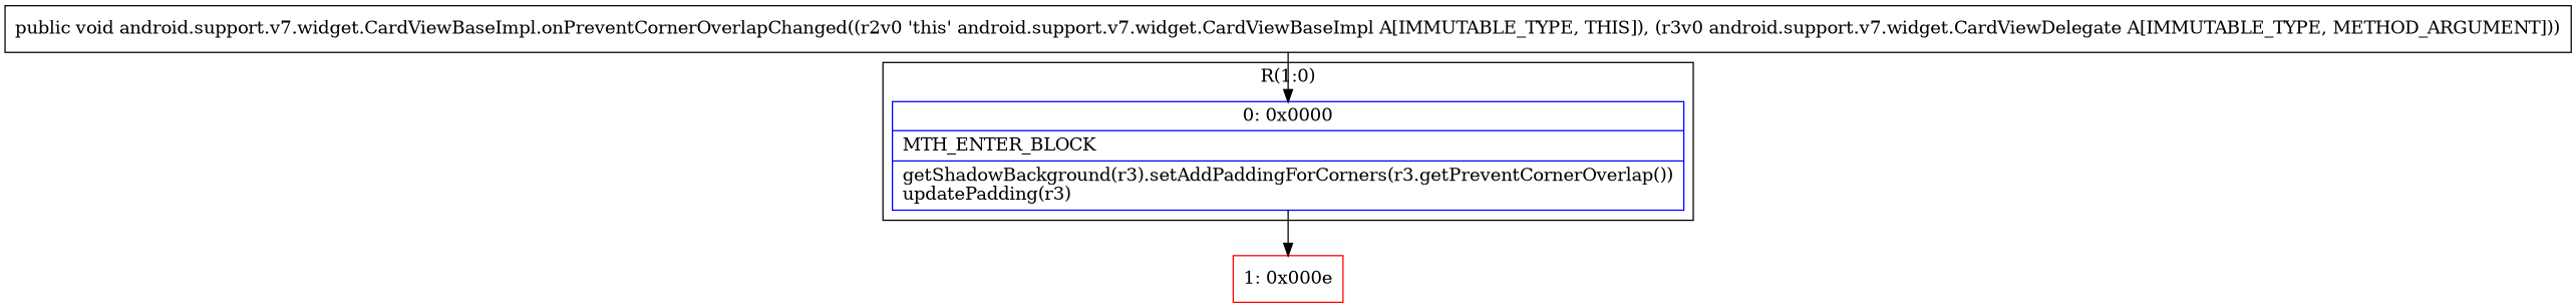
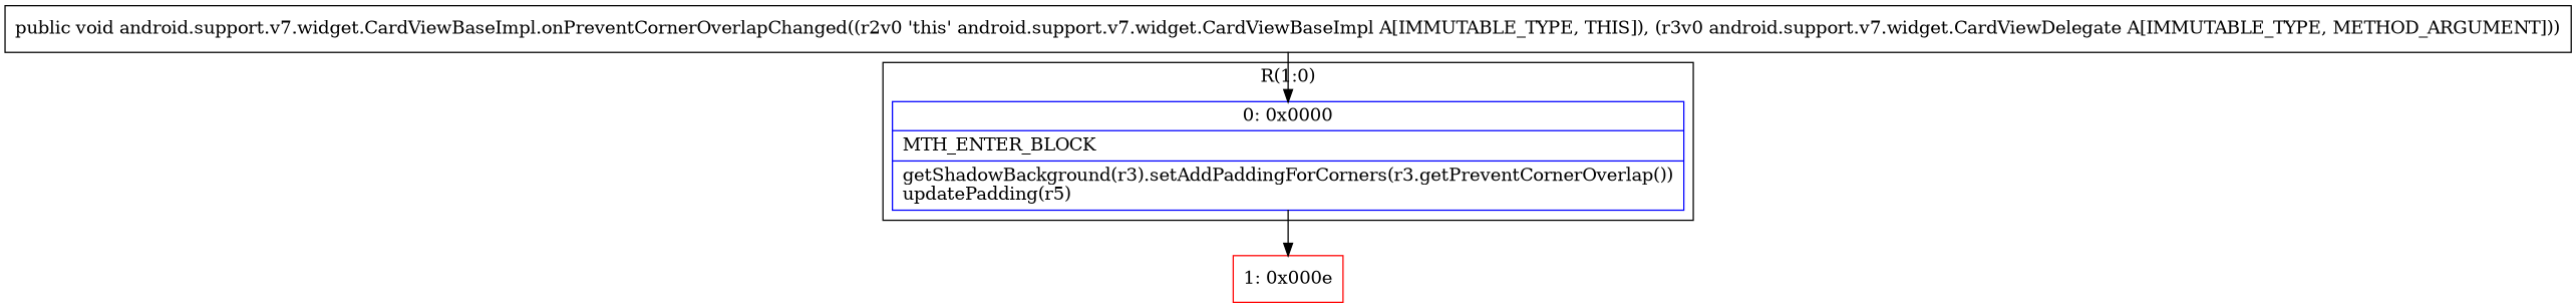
  digraph {
    node [shape=record]
-   n1 [color=blue label="{0\:\ 0x0000|MTH_ENTER_BLOCK\l|getShadowBackground(r3).setAddPaddingForCorners(r3.getPreventCornerOverlap())\lupdatePadding(r3)\l}"]
+   n1 [color=blue label="{0\:\ 0x0000|MTH_ENTER_BLOCK\l|getShadowBackground(r3).setAddPaddingForCorners(r3.getPreventCornerOverlap())\lupdatePadding(r5)\l}"]
    n2 [color=red label="{1\:\ 0x000e}"]
    n3 [label="{public void android.support.v7.widget.CardViewBaseImpl.onPreventCornerOverlapChanged((r2v0 'this' android.support.v7.widget.CardViewBaseImpl A[IMMUTABLE_TYPE, THIS]), (r3v0 android.support.v7.widget.CardViewDelegate A[IMMUTABLE_TYPE, METHOD_ARGUMENT])) }"]
    subgraph cluster_1 {
      label="R(1:0)"
      n1
    }
    n1 -> n2
    n3 -> n1
  }
